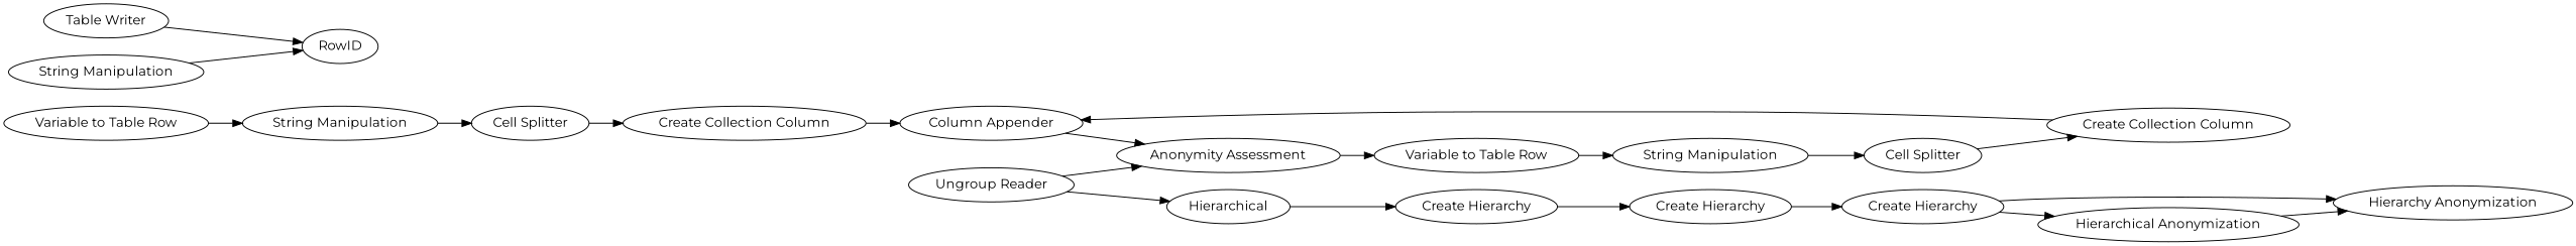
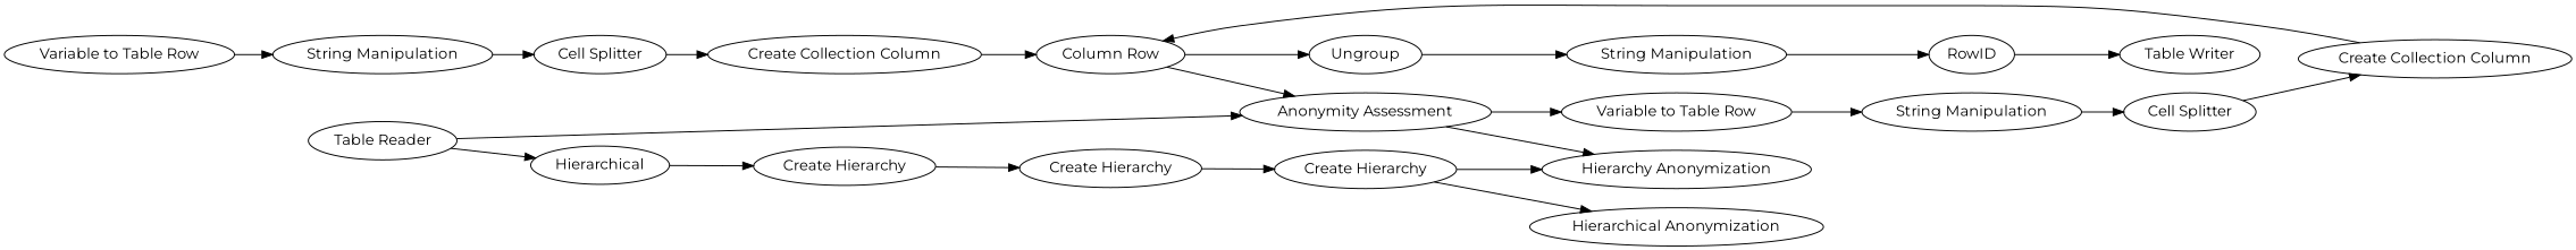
  digraph {
    fontname=Montserrat
    rankdir=LR
    node [fontname=Montserrat]
    edge [fontname=Montserrat]
    n1 [label="Variable to Table Row"]
    n2 [label="String Manipulation"]
    n3 [label="Cell Splitter"]
    n4 [label="Create Collection Column"]
    n5 [label="Create Hierarchy"]
    n6 [label="Create Hierarchy"]
    n7 [label="Create Hierarchy"]
    n8 [label="Hierarchy Anonymization"]
    n9 [label="Hierarchical Anonymization"]
    n10 [label=Hierarchical]
    n11 [label="Anonymity Assessment"]
    n12 [label="Variable to Table Row"]
    n13 [label="String Manipulation"]
    n14 [label="Cell Splitter"]
    n15 [label=RowID]
    n16 [label="Table Writer"]
    n17 [label="Create Collection Column"]
-   n18 [label="Column Appender"]
+   n18 [label="Column Row"]
+   n19 [label=Ungroup]
    n20 [label="String Manipulation"]
-   n21 [label="Ungroup Reader"]
+   n21 [label="Table Reader"]
    n1 -> n2
    n2 -> n3
    n3 -> n4
    n4 -> n18
    n5 -> n6
    n6 -> n7
    n7 -> n8
    n7 -> n9
    n10 -> n5
-   n9 -> n8
+   n11 -> n8
    n11 -> n12
    n12 -> n13
    n13 -> n14
    n14 -> n17
-   n16 -> n15
+   n15 -> n16
    n17 -> n18
    n18 -> n11
+   n18 -> n19
+   n19 -> n20
    n20 -> n15
    n21 -> n10
    n21 -> n11
  }
